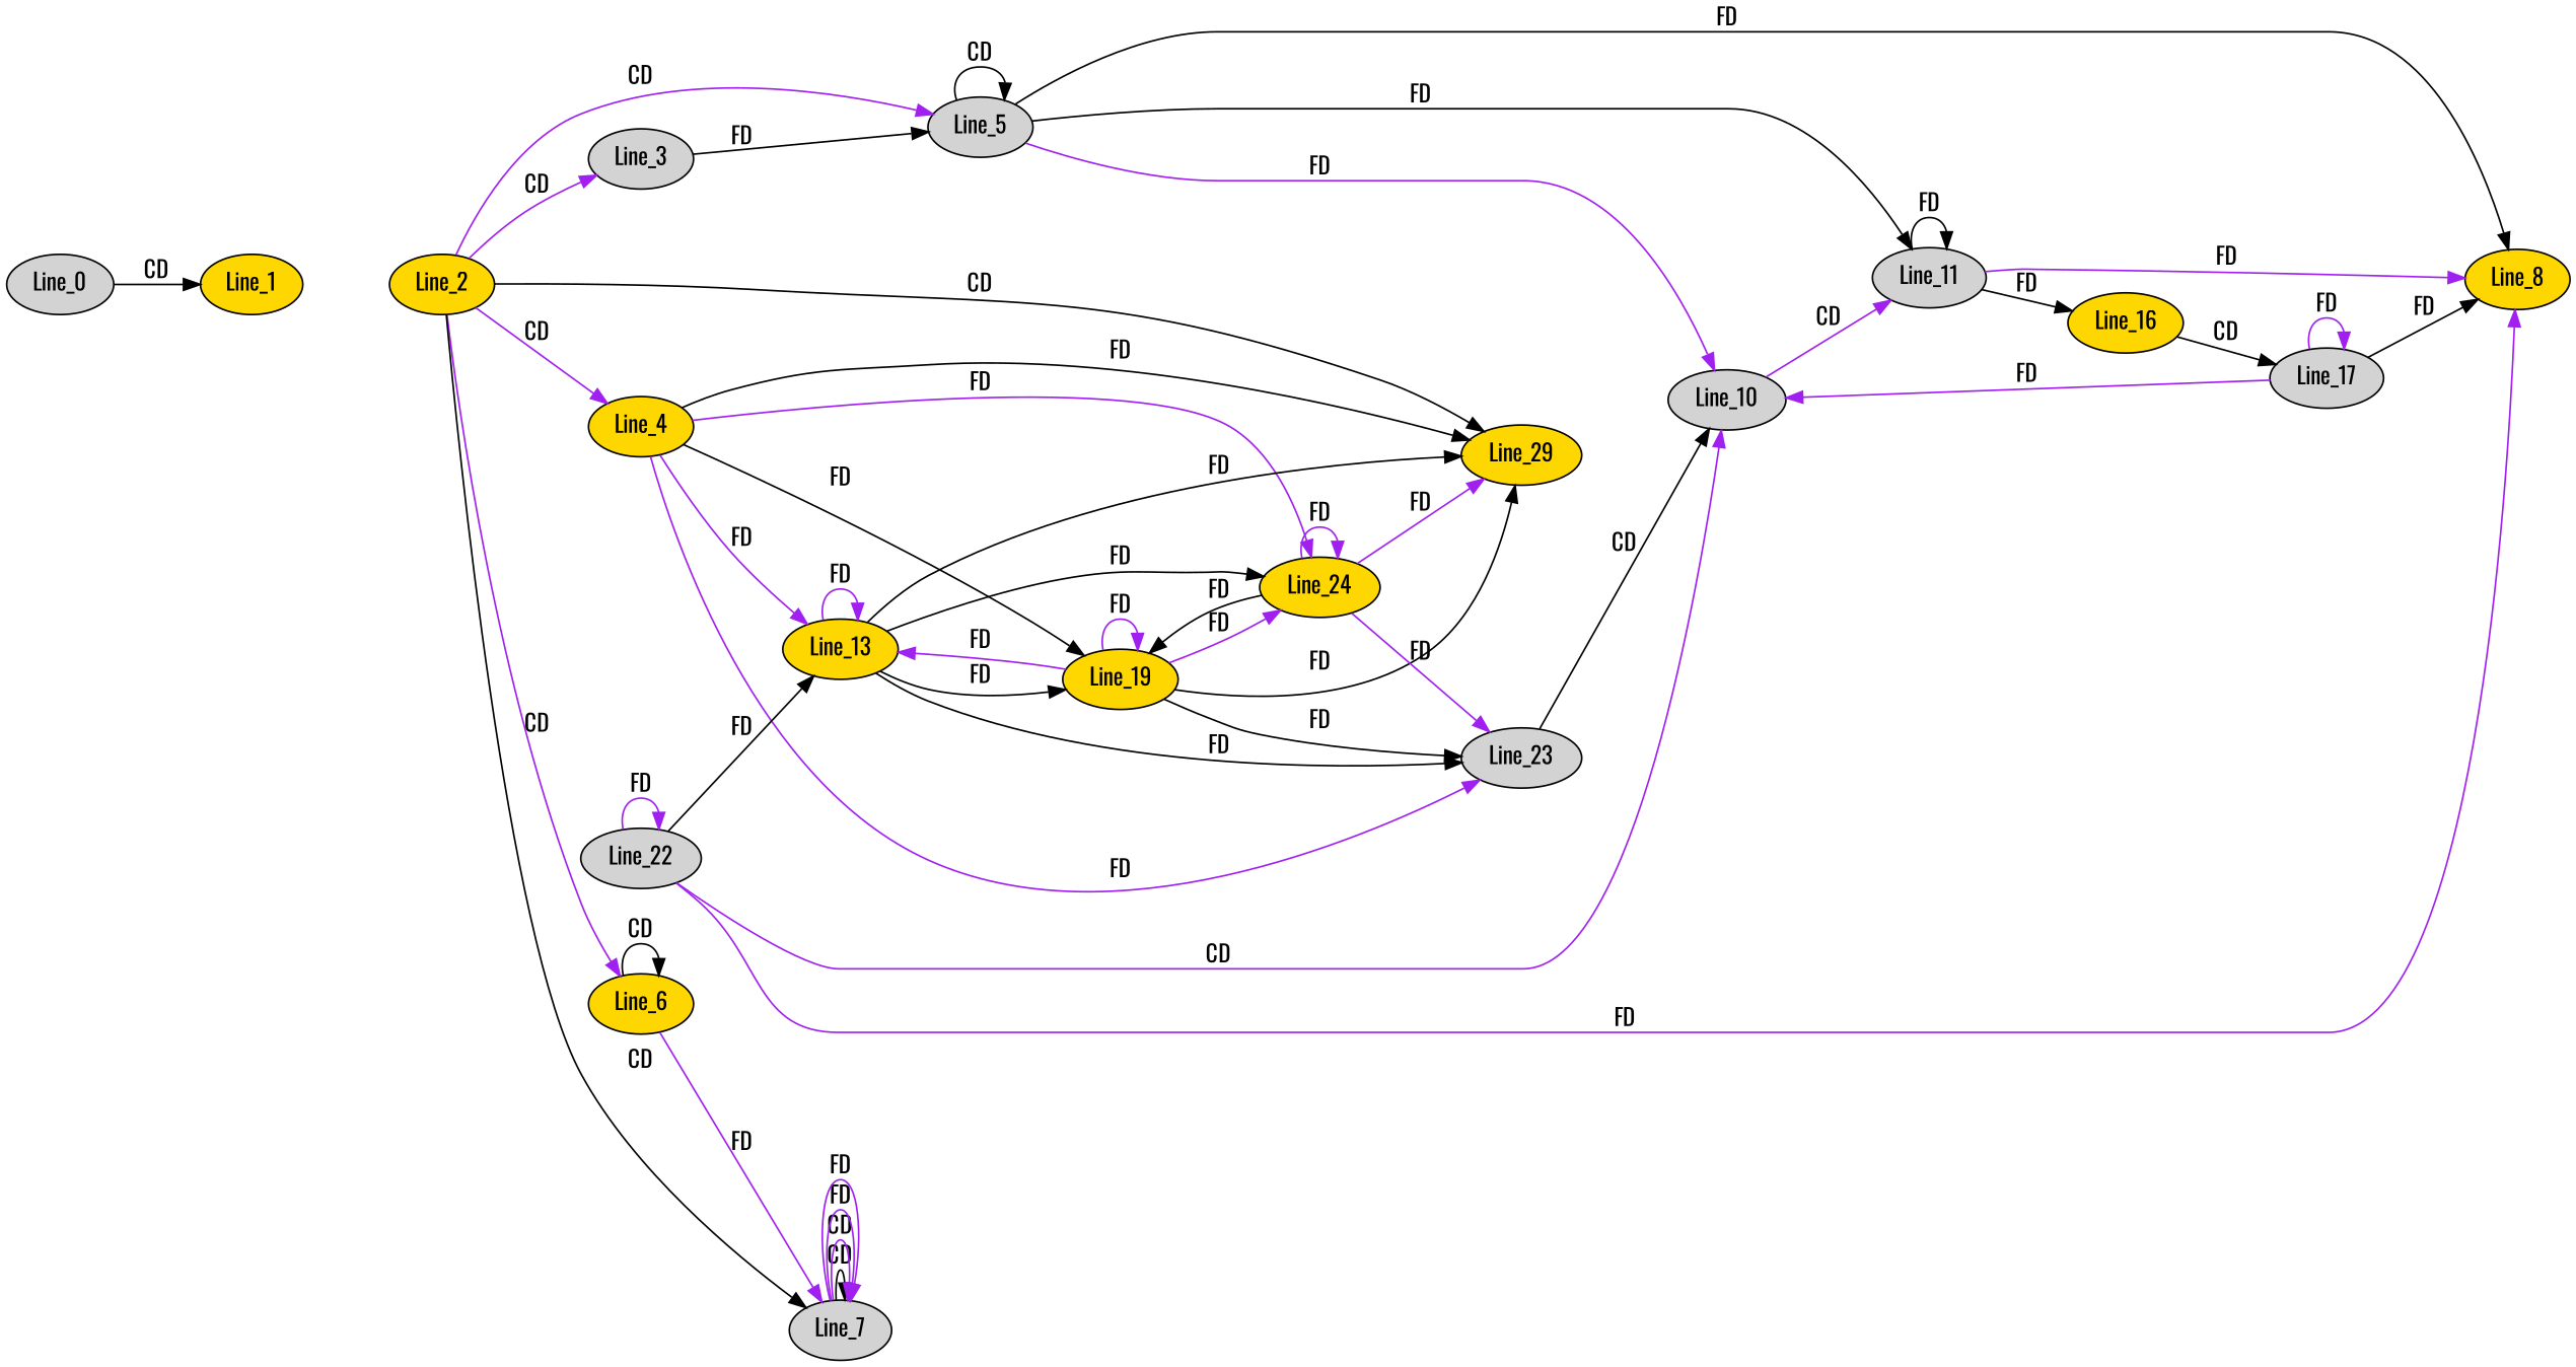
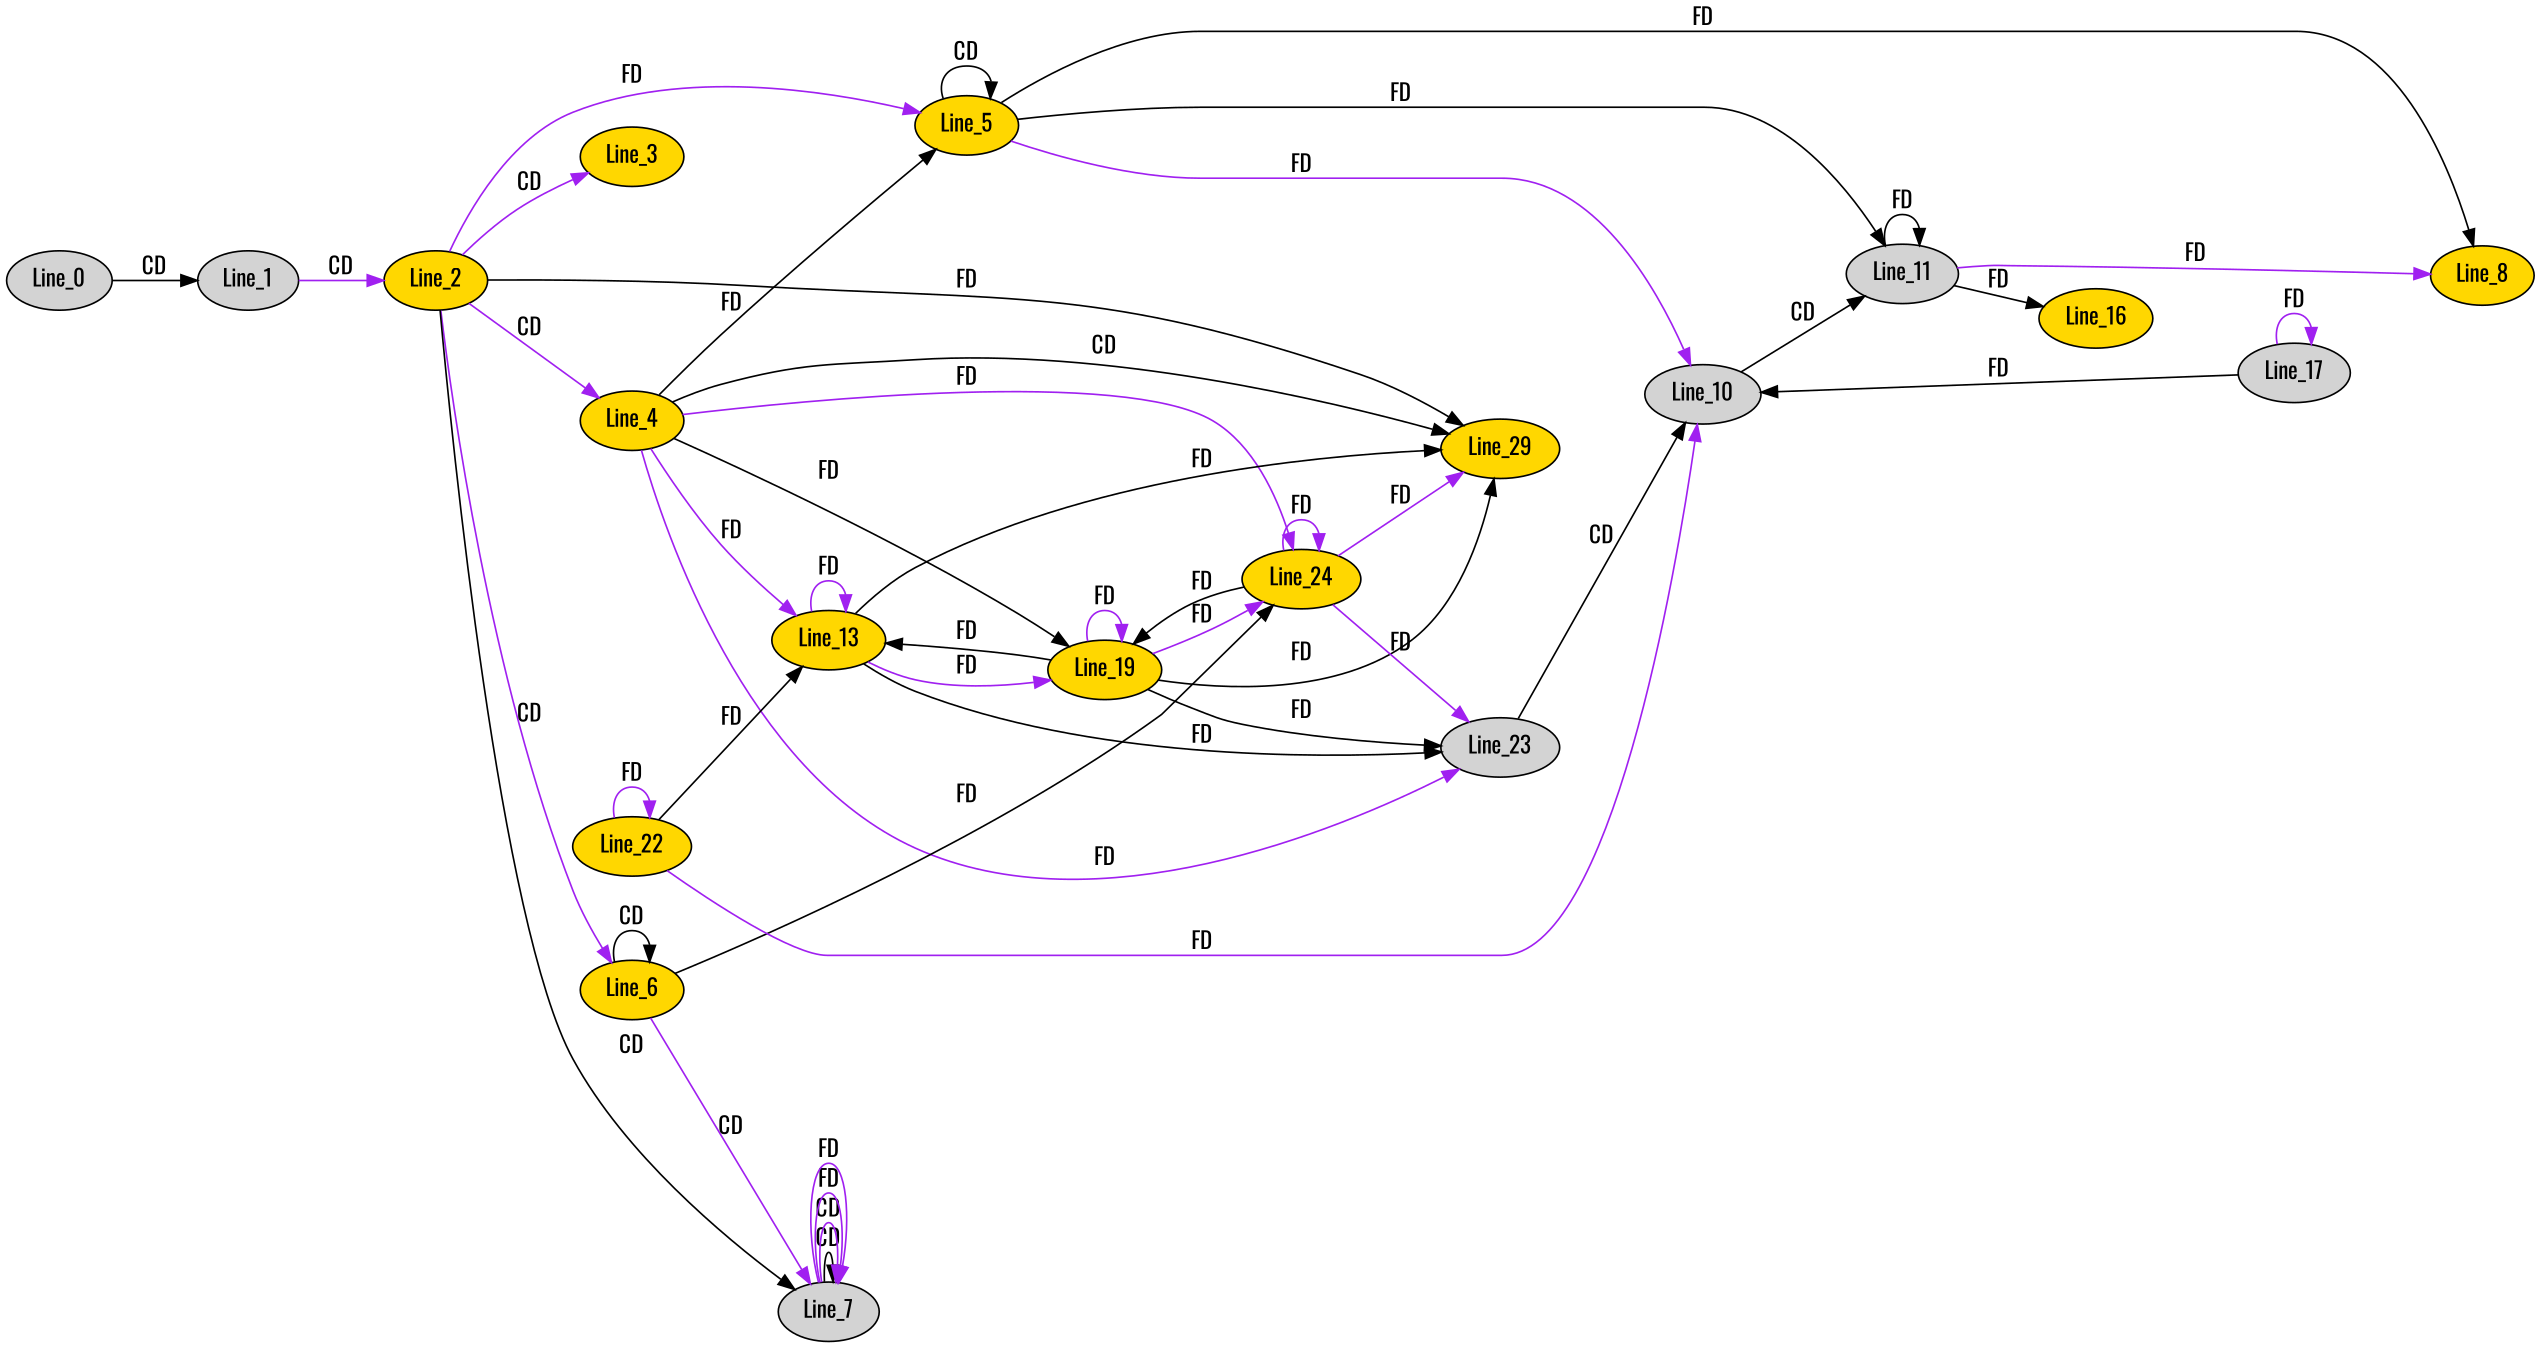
  digraph {
    fontname=Oswald
    rankdir=LR
    node [fillcolor=gold fontname=Oswald style=filled]
    edge [color=purple fontname=Oswald]
    Line_0 [fillcolor=lightgrey]
-   Line_1
+   Line_1 [fillcolor=lightgrey]
    Line_2
-   Line_3 [fillcolor=lightgrey]
+   Line_3
    Line_4
-   Line_5 [fillcolor=lightgrey]
+   Line_5
    Line_6
    Line_7 [fillcolor=lightgrey]
    Line_29
    Line_13
    Line_19
    Line_23 [fillcolor=lightgrey]
    Line_24
    Line_8
    Line_10 [fillcolor=lightgrey]
    Line_11 [fillcolor=lightgrey]
    Line_16
    Line_17 [fillcolor=lightgrey]
-   Line_22 [fillcolor=lightgrey]
+   Line_22
    Line_0 -> Line_1 [color=black label=CD]
+   Line_1 -> Line_2 [label=CD]
    Line_2 -> Line_3 [label=CD]
    Line_2 -> Line_4 [label=CD]
-   Line_2 -> Line_5 [label=CD]
+   Line_2 -> Line_5 [label=FD]
    Line_2 -> Line_6 [label=CD]
    Line_2 -> Line_7 [color=black label=CD]
-   Line_2 -> Line_29 [color=black label=CD]
-   Line_3 -> Line_5 [color=black label=FD]
-   Line_4 -> Line_29 [color=black label=FD]
+   Line_2 -> Line_29 [color=black label=FD]
+   Line_4 -> Line_5 [color=black label=FD]
+   Line_4 -> Line_29 [color=black label=CD]
    Line_4 -> Line_13 [label=FD]
    Line_4 -> Line_19 [color=black label=FD]
    Line_4 -> Line_23 [label=FD]
    Line_4 -> Line_24 [label=FD]
    Line_5 -> Line_5 [color=black label=CD]
    Line_5 -> Line_8 [color=black label=FD]
    Line_5 -> Line_10 [label=FD]
    Line_5 -> Line_11 [color=black label=FD]
    Line_6 -> Line_6 [color=black label=CD]
-   Line_6 -> Line_7 [label=FD]
+   Line_6 -> Line_7 [label=CD]
    Line_7 -> Line_7 [color=black label=CD]
    Line_7 -> Line_7 [label=CD]
    Line_7 -> Line_7 [label=FD]
    Line_7 -> Line_7 [label=FD]
    Line_13 -> Line_29 [color=black label=FD]
    Line_13 -> Line_13 [label=FD]
-   Line_13 -> Line_19 [color=black label=FD]
+   Line_13 -> Line_19 [label=FD]
    Line_13 -> Line_23 [color=black label=FD]
-   Line_13 -> Line_24 [color=black label=FD]
+   Line_6 -> Line_24 [color=black label=FD]
    Line_19 -> Line_29 [color=black label=FD]
-   Line_19 -> Line_13 [label=FD]
+   Line_19 -> Line_13 [color=black label=FD]
    Line_19 -> Line_19 [label=FD]
    Line_19 -> Line_23 [color=black label=FD]
    Line_19 -> Line_24 [label=FD]
    Line_23 -> Line_10 [color=black label=CD]
    Line_24 -> Line_29 [label=FD]
    Line_24 -> Line_19 [color=black label=FD]
    Line_24 -> Line_23 [label=FD]
    Line_24 -> Line_24 [label=FD]
-   Line_10 -> Line_11 [label=CD]
+   Line_10 -> Line_11 [color=black label=CD]
    Line_11 -> Line_8 [label=FD]
    Line_11 -> Line_11 [color=black label=FD]
    Line_11 -> Line_16 [color=black label=FD]
-   Line_16 -> Line_17 [color=black label=CD]
-   Line_17 -> Line_8 [color=black label=FD]
-   Line_17 -> Line_10 [label=FD]
+   Line_17 -> Line_10 [color=black label=FD]
    Line_17 -> Line_17 [label=FD]
    Line_22 -> Line_13 [color=black label=FD]
-   Line_22 -> Line_8 [label=FD]
-   Line_22 -> Line_10 [label=CD]
+   Line_22 -> Line_10 [label=FD]
    Line_22 -> Line_22 [label=FD]
  }
